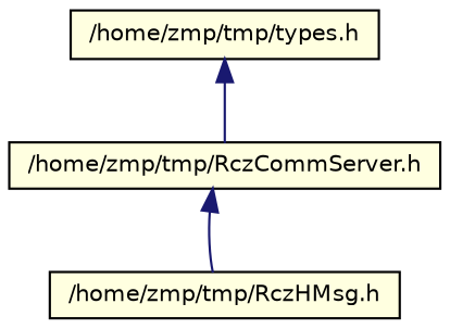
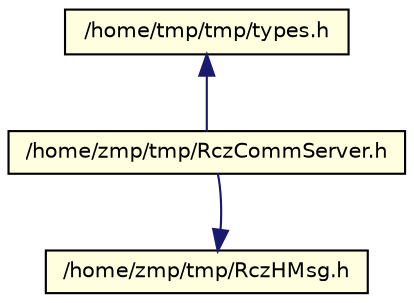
  digraph {
    node [color=black fillcolor=lightyellow fontname=Helvetica fontsize=10 shape=record style=filled]
    edge [color=midnightblue dir=back fontname=Helvetica fontsize=10 labelfontname=Helvetica labelfontsize=10 style=solid]
-   n1 [fontcolor=black height=0.2 label="/home/zmp/tmp/types.h" width=0.4]
+   n1 [fontcolor=black height=0.2 label="/home/tmp/tmp/types.h" width=0.4]
    n2 [height=0.2 label="/home/zmp/tmp/RczCommServer.h" width=0.4]
    n3 [height=0.2 label="/home/zmp/tmp/RczHMsg.h" width=0.4]
    n1 -> n2
-   n2 -> n3
+   n3 -> n2
  }
